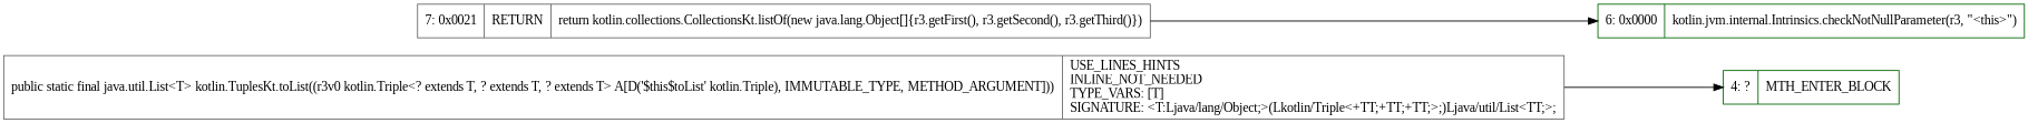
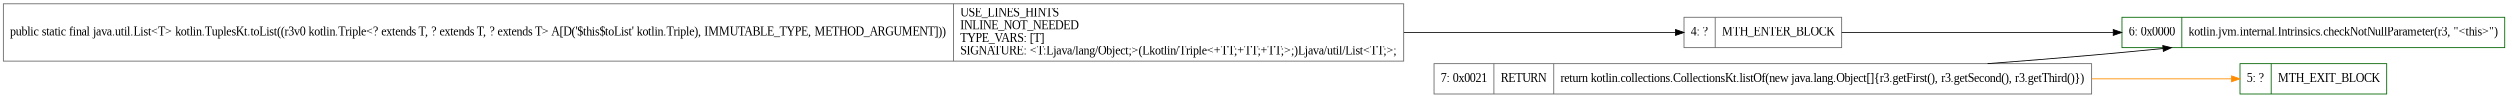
  digraph {
    fontname="Liberation Serif"
    rankdir=LR
    node [color=darkgreen fontname="Liberation Serif" shape=record]
    edge [color=black fontname="Liberation Serif"]
-   n1 [label="{4\:\ ?|MTH_ENTER_BLOCK\l}"]
+   n1 [color=gray40 label="{4\:\ ?|MTH_ENTER_BLOCK\l}"]
    n2 [label="{6\:\ 0x0000|kotlin.jvm.internal.Intrinsics.checkNotNullParameter(r3, \"\<this\>\")\l}"]
    n3 [color=gray40 label="{7\:\ 0x0021|RETURN\l|return kotlin.collections.CollectionsKt.listOf(new java.lang.Object[]\{r3.getFirst(), r3.getSecond(), r3.getThird()\})\l}"]
+   n4 [label="{5\:\ ?|MTH_EXIT_BLOCK\l}"]
    n5 [color=gray40 label="{public static final java.util.List\<T\> kotlin.TuplesKt.toList((r3v0 kotlin.Triple\<? extends T, ? extends T, ? extends T\> A[D('$this$toList' kotlin.Triple), IMMUTABLE_TYPE, METHOD_ARGUMENT]))  | USE_LINES_HINTS\lINLINE_NOT_NEEDED\lTYPE_VARS: [T]\lSIGNATURE: \<T:Ljava\/lang\/Object;\>(Lkotlin\/Triple\<+TT;+TT;+TT;\>;)Ljava\/util\/List\<TT;\>;\l}"]
+   n1 -> n2
    n3 -> n2
+   n3 -> n4 [color=darkorange]
    n5 -> n1
  }
